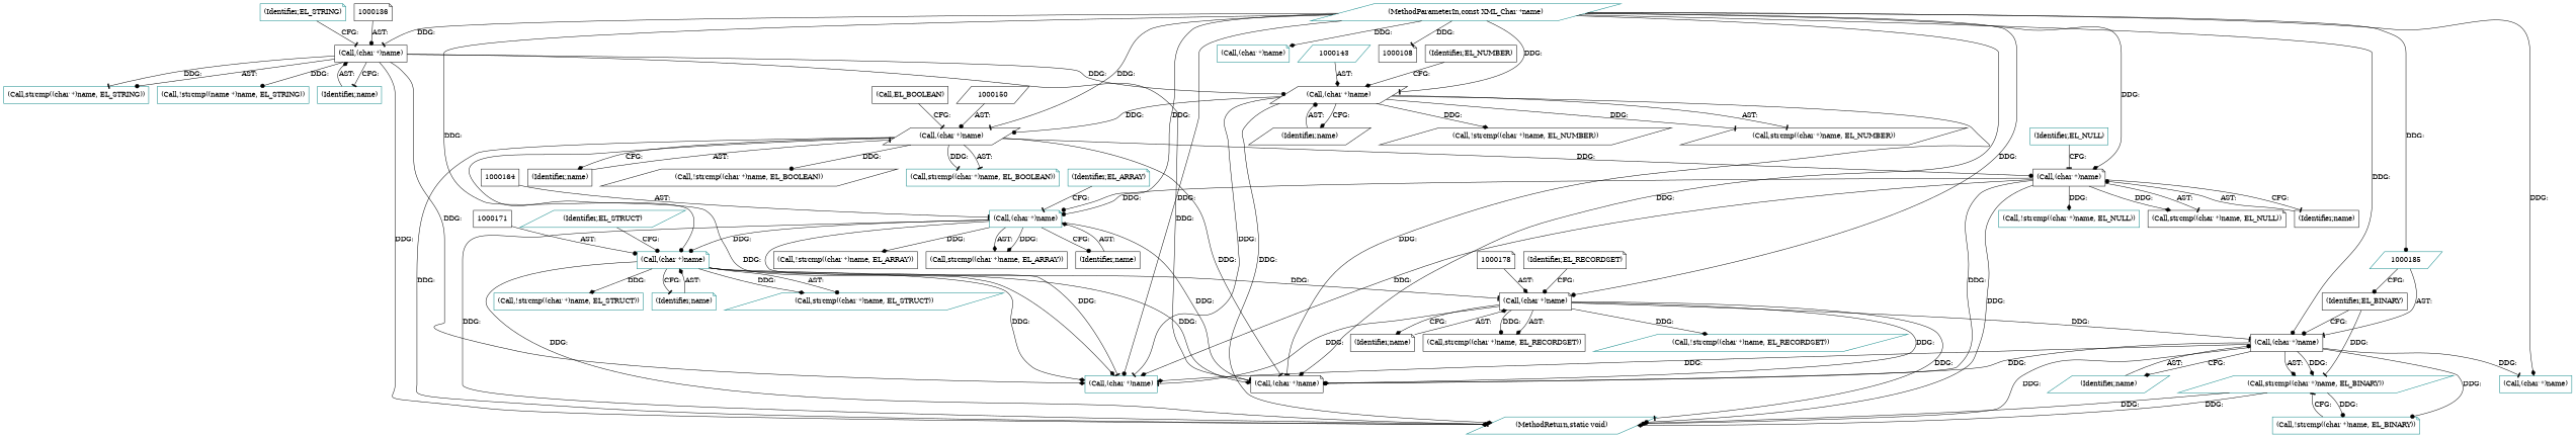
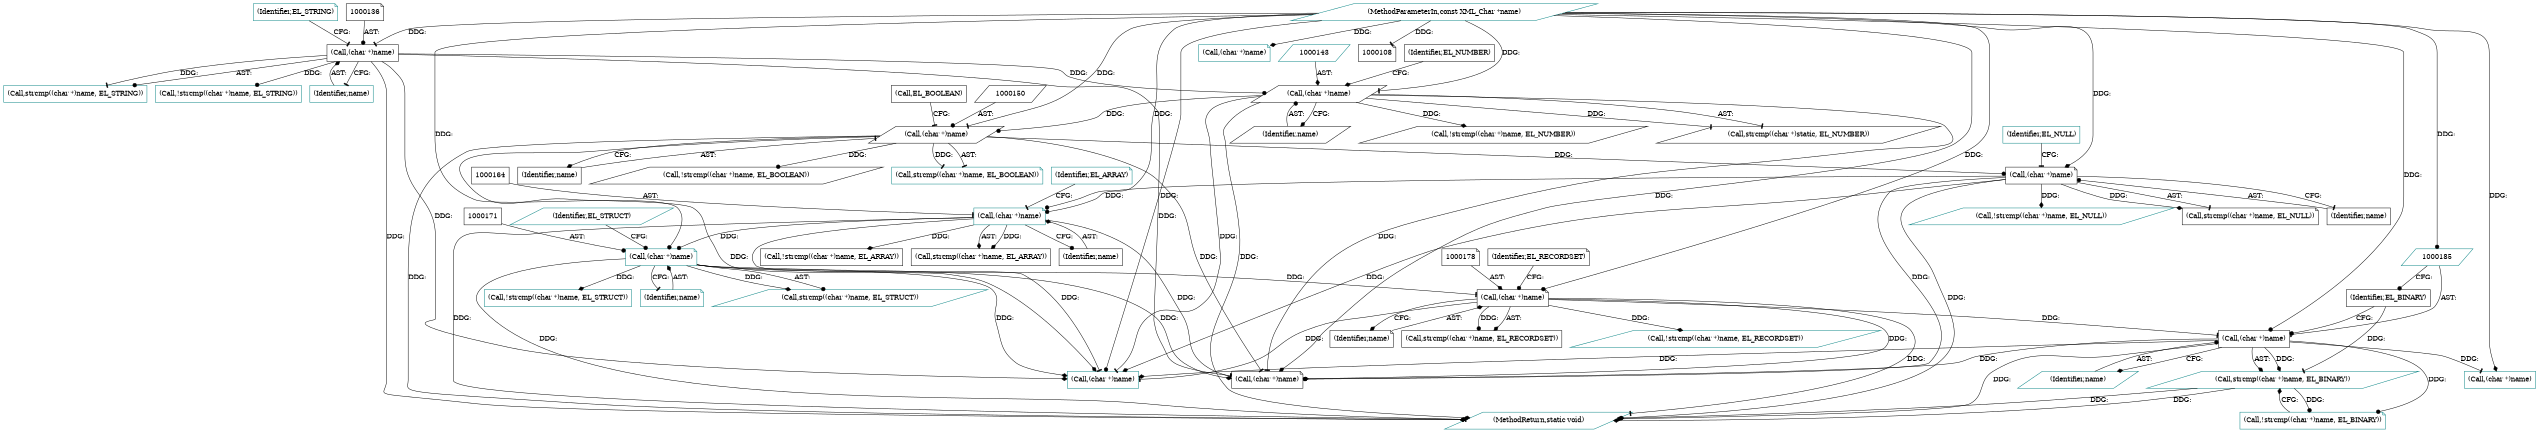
  digraph {
    node [color=black shape=box]
    edge [arrowhead=diamond]
    n1 [color=teal label="(Call,strcmp((char *)name, EL_BINARY))" shape=parallelogram]
    n2 [color=teal label="(MethodReturn,static void)" shape=parallelogram]
    n3 [color=teal label="(Call,!strcmp((char *)name, EL_BINARY))" shape=note]
    n4 [label="(Identifier,EL_BINARY)"]
    n5 [label="(Call,(char *)name)"]
    n6 [color=teal label="(Identifier,name)" shape=parallelogram]
    n7 [color=teal label="(Call,(char *)name)"]
    n8 [color=teal label="(Call,(char *)name)"]
    n9 [label="(Call,(char *)name)" shape=note]
    n10 [label="(Call,(char *)name)" shape=note]
    n11 [color=teal label="(Call,!strcmp((char *)name, EL_RECORDSET))" shape=parallelogram]
    n12 [label="(Call,strcmp((char *)name, EL_RECORDSET))"]
    n13 [label="(Identifier,name)" shape=note]
    n14 [color=teal label="(Call,(char *)name)" shape=note]
    n15 [color=teal label="(Identifier,name)" shape=note]
    n16 [color=teal label="(Call,!strcmp((char *)name, EL_STRUCT))"]
    n17 [color=teal label="(Call,strcmp((char *)name, EL_STRUCT))" shape=parallelogram]
    n18 [color=teal label="(Call,(char *)name)" shape=note]
    n19 [label="(Identifier,name)"]
    n20 [label="(Call,!strcmp((char *)name, EL_ARRAY))"]
    n21 [label="(Call,strcmp((char *)name, EL_ARRAY))"]
    n22 [label="(Call,(char *)name)" shape=note]
    n23 [label="(Call,strcmp((char *)name, EL_NULL))" shape=note]
    n24 [label="(Identifier,name)"]
-   n25 [color=teal label="(Call,!strcmp((char *)name, EL_NULL))"]
+   n25 [color=teal label="(Call,!strcmp((char *)name, EL_NULL))" shape=parallelogram]
    n26 [label="(Call,(char *)name)" shape=parallelogram]
    n27 [label="(Call,!strcmp((char *)name, EL_BOOLEAN))" shape=parallelogram]
    n28 [color=teal label="(Call,strcmp((char *)name, EL_BOOLEAN))" shape=note]
    n29 [label="(Identifier,name)"]
    n30 [label="(Call,(char *)name)" shape=parallelogram]
    n31 [label="(Call,!strcmp((char *)name, EL_NUMBER))" shape=parallelogram]
    n32 [label="(Identifier,name)" shape=parallelogram]
-   n33 [label="(Call,strcmp((char *)name, EL_NUMBER))" shape=parallelogram]
+   n33 [label="(Call,strcmp((char *)static, EL_NUMBER))" shape=parallelogram]
    n34 [label="(Call,(char *)name)"]
    n35 [color=teal label="(Identifier,name)"]
    n36 [color=teal label="(Call,strcmp((char *)name, EL_STRING))"]
-   n37 [color=teal label="(Call,!strcmp((name *)name, EL_STRING))"]
+   n37 [color=teal label="(Call,!strcmp((char *)name, EL_STRING))"]
    n38 [color=teal label="(MethodParameterIn,const XML_Char *name)" shape=parallelogram]
    n39 [color=teal label="(Call,(char *)name)" shape=note]
    1000108 [shape=note]
    1000185 [color=teal shape=parallelogram]
    n42 [label="(Identifier,EL_NUMBER)"]
    n43 [color=teal label="(Identifier,EL_ARRAY)" shape=note]
    n44 [label="(Call,EL_BOOLEAN)"]
    n45 [label="(Identifier,EL_RECORDSET)" shape=note]
    n46 [color=teal label="(Identifier,EL_NULL)"]
    n47 [color=teal label="(Identifier,EL_STRING)" shape=note]
    n48 [color=teal label="(Identifier,EL_STRUCT)" shape=parallelogram]
    1000178 [shape=note]
    1000171
    1000164
    1000150 [shape=parallelogram]
    1000143 [color=teal shape=parallelogram]
    1000136 [shape=note]
    n1 -> n2 [label="DDG: "]
    n1 -> n2 [label="DDG: "]
    n1 -> n3 [arrowhead=dot label="DDG: "]
-   n3 -> n1 [arrowhead=tee label="CFG: "]
+   n3 -> n1 [label="CFG: "]
    n4 -> n1 [arrowhead=tee label="DDG: "]
    n4 -> n5 [arrowhead=dot label="CFG: "]
    n5 -> n1 [label="AST: "]
    n5 -> n1 [label="DDG: "]
    n5 -> n2 [arrowhead=dot label="DDG: "]
    n5 -> n3 [arrowhead=dot label="DDG: "]
    n5 -> n6 [label="CFG: "]
    n5 -> n7 [label="DDG: "]
    n5 -> n8 [arrowhead=tee label="DDG: "]
    n5 -> n9 [arrowhead=dot label="DDG: "]
    n6 -> n5 [arrowhead=dot label="AST: "]
    n10 -> n2 [arrowhead=tee label="DDG: "]
    n10 -> n5 [arrowhead=tee label="DDG: "]
    n10 -> n7 [arrowhead=tee label="DDG: "]
    n10 -> n9 [label="DDG: "]
    n10 -> n11 [label="DDG: "]
    n10 -> n12 [label="AST: "]
    n10 -> n12 [arrowhead=dot label="DDG: "]
    n10 -> n13 [label="CFG: "]
    n13 -> n10 [label="AST: "]
    n14 -> n2 [arrowhead=tee label="DDG: "]
    n14 -> n7 [label="DDG: "]
    n14 -> n9 [label="DDG: "]
    n14 -> n10 [arrowhead=tee label="DDG: "]
    n14 -> n15 [arrowhead=tee label="CFG: "]
    n14 -> n16 [label="DDG: "]
    n14 -> n17 [arrowhead=dot label="AST: "]
    n14 -> n17 [label="DDG: "]
    n15 -> n14 [label="AST: "]
    n18 -> n2 [label="DDG: "]
    n18 -> n7 [arrowhead=tee label="DDG: "]
    n18 -> n9 [arrowhead=tee label="DDG: "]
    n18 -> n14 [arrowhead=dot label="DDG: "]
    n18 -> n19 [arrowhead=dot label="CFG: "]
    n18 -> n20 [label="DDG: "]
    n18 -> n21 [label="AST: "]
    n18 -> n21 [label="DDG: "]
    n19 -> n18 [label="AST: "]
    n22 -> n2 [arrowhead=dot label="DDG: "]
    n22 -> n7 [label="DDG: "]
    n22 -> n9 [arrowhead=dot label="DDG: "]
    n22 -> n18 [arrowhead=dot label="DDG: "]
    n22 -> n23 [arrowhead=tee label="AST: "]
    n22 -> n23 [label="DDG: "]
    n22 -> n24 [arrowhead=tee label="CFG: "]
    n22 -> n25 [label="DDG: "]
    n24 -> n22 [arrowhead=dot label="AST: "]
    n26 -> n2 [label="DDG: "]
    n26 -> n7 [label="DDG: "]
    n26 -> n9 [arrowhead=tee label="DDG: "]
    n26 -> n22 [arrowhead=dot label="DDG: "]
    n26 -> n27 [arrowhead=dot label="DDG: "]
    n26 -> n28 [arrowhead=tee label="AST: "]
    n26 -> n28 [arrowhead=tee label="DDG: "]
    n26 -> n29 [label="CFG: "]
    n29 -> n26 [arrowhead=tee label="AST: "]
    n30 -> n2 [label="DDG: "]
    n30 -> n7 [arrowhead=tee label="DDG: "]
    n30 -> n9 [arrowhead=tee label="DDG: "]
    n30 -> n26 [arrowhead=dot label="DDG: "]
    n30 -> n31 [label="DDG: "]
    n30 -> n32 [label="CFG: "]
    n30 -> n33 [arrowhead=tee label="AST: "]
    n30 -> n33 [arrowhead=tee label="DDG: "]
    n32 -> n30 [arrowhead=dot label="AST: "]
    n34 -> n2 [label="DDG: "]
    n34 -> n7 [label="DDG: "]
    n34 -> n9 [arrowhead=tee label="DDG: "]
    n34 -> n30 [arrowhead=dot label="DDG: "]
    n34 -> n35 [arrowhead=tee label="CFG: "]
    n34 -> n36 [arrowhead=dot label="AST: "]
    n34 -> n36 [arrowhead=tee label="DDG: "]
    n34 -> n37 [arrowhead=dot label="DDG: "]
    n35 -> n34 [label="AST: "]
    n38 -> n5 [arrowhead=dot label="DDG: "]
    n38 -> n7 [arrowhead=dot label="DDG: "]
    n38 -> n8 [label="DDG: "]
    n38 -> n9 [label="DDG: "]
    n38 -> n10 [arrowhead=dot label="DDG: "]
    n38 -> n14 [arrowhead=dot label="DDG: "]
    n38 -> n18 [arrowhead=dot label="DDG: "]
    n38 -> n22 [label="DDG: "]
    n38 -> n26 [arrowhead=tee label="DDG: "]
    n38 -> n30 [arrowhead=tee label="DDG: "]
    n38 -> n34 [arrowhead=tee label="DDG: "]
    n38 -> n39 [label="DDG: "]
    n38 -> 1000108 [arrowhead=tee label="DDG: "]
    n38 -> 1000185 [arrowhead=dot label="DDG: "]
    1000185 -> n4 [arrowhead=dot label="CFG: "]
    1000185 -> n5 [arrowhead=tee label="AST: "]
    n42 -> n30 [label="CFG: "]
    n43 -> n18 [arrowhead=tee label="CFG: "]
    n44 -> n26 [arrowhead=tee label="CFG: "]
    n45 -> n10 [arrowhead=dot label="CFG: "]
    n46 -> n22 [arrowhead=tee label="CFG: "]
    n47 -> n34 [arrowhead=tee label="CFG: "]
    n48 -> n14 [arrowhead=dot label="CFG: "]
    1000178 -> n10 [label="AST: "]
    1000171 -> n14 [arrowhead=dot label="AST: "]
    1000164 -> n18 [arrowhead=tee label="AST: "]
    1000150 -> n26 [arrowhead=dot label="AST: "]
    1000143 -> n30 [label="AST: "]
    1000136 -> n34 [arrowhead=dot label="AST: "]
  }
